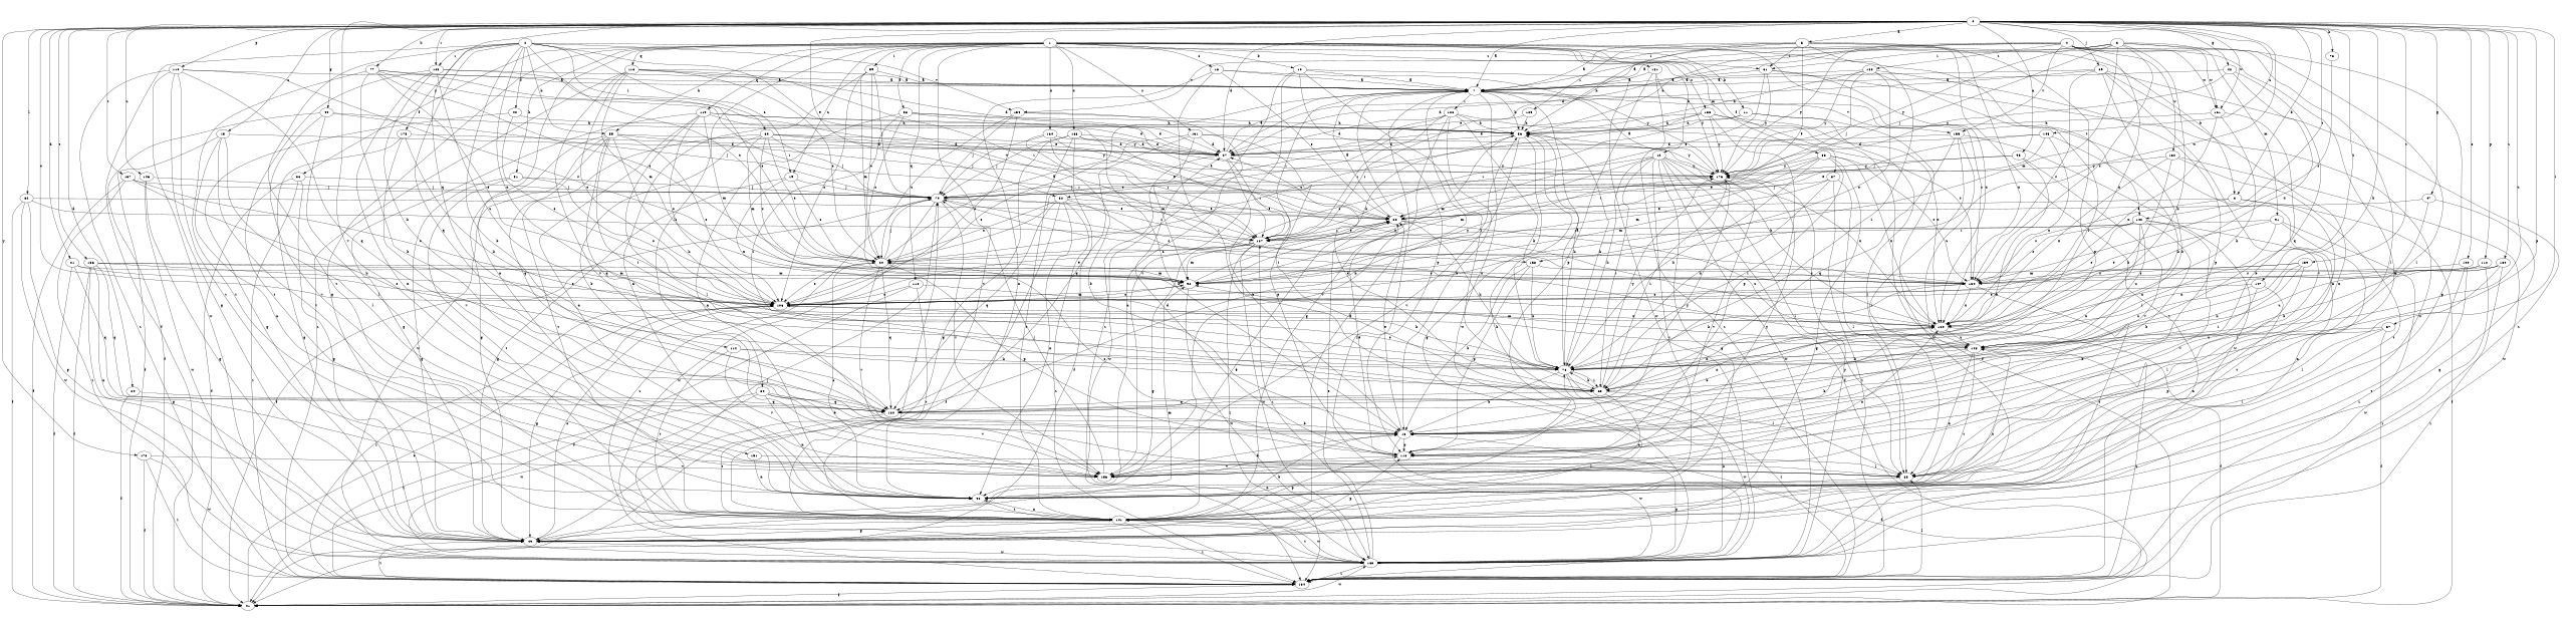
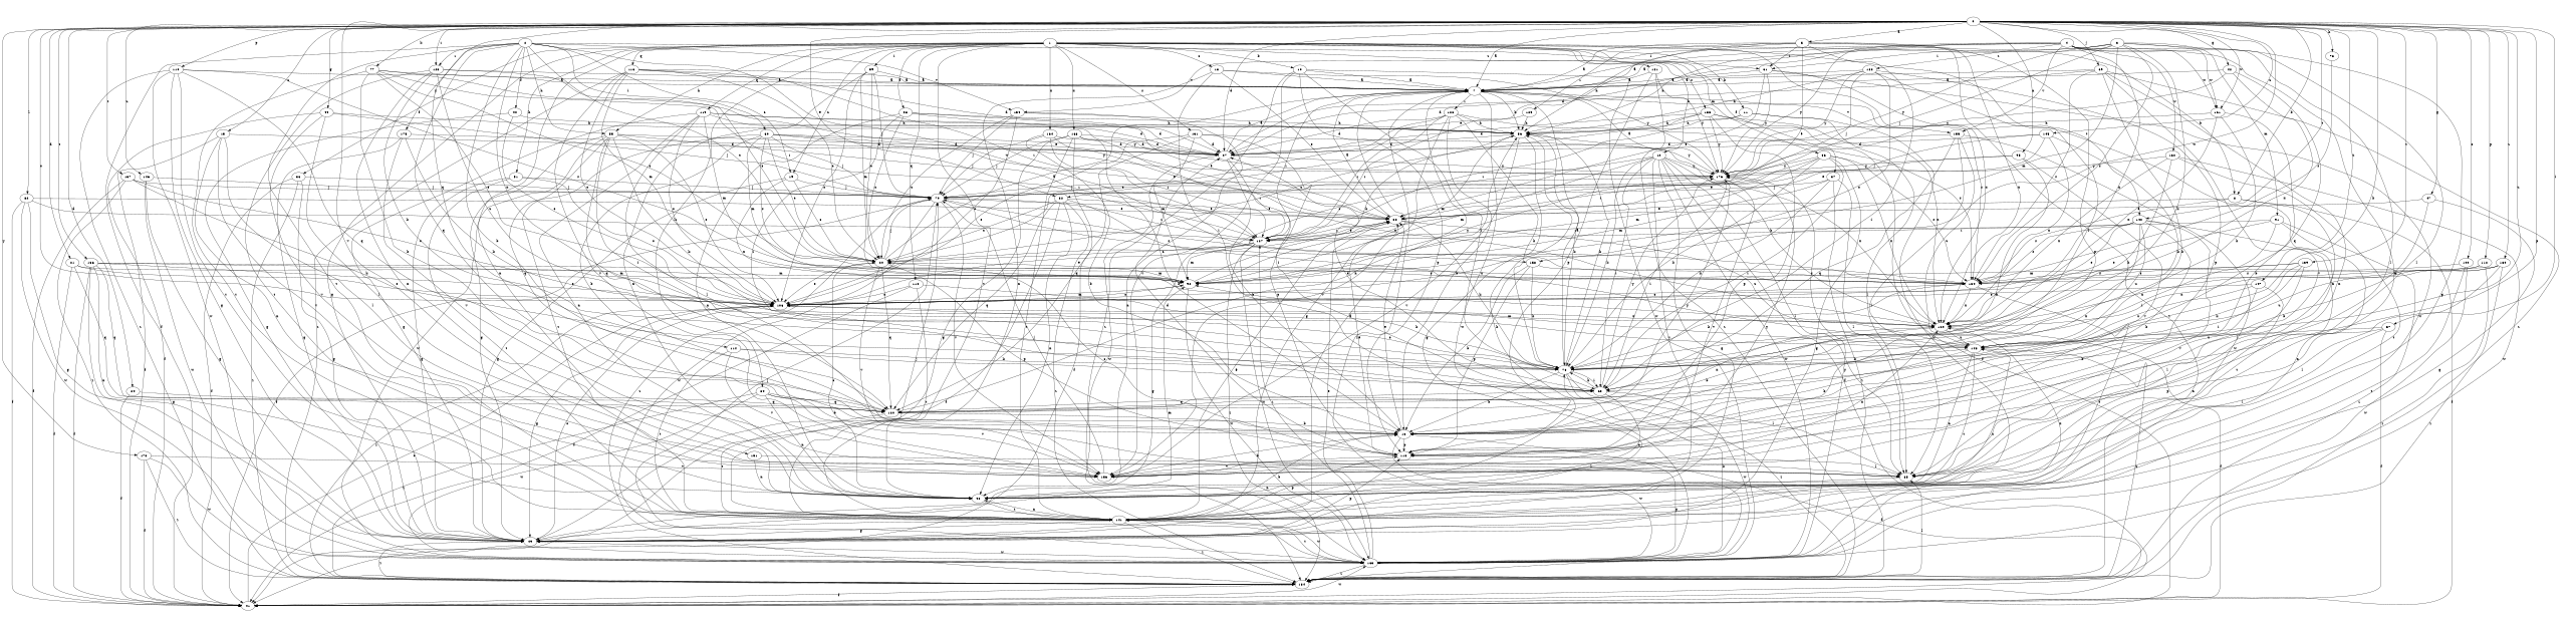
  strict digraph {
    0
    5
    7
    8
    15
    21
    24
    27
    32
    42
    44
    47
    57
    69
    73
    77
    78
    82
    95
    100
    106
    110
    112
    113
    114
    123
    136
    137
    139
    140
    145
    146
    147
    148
    151
    158
    161
    173
    180
    169
    61
    56
    35
    63
    125
    184
    49
    134
    155
    126
    127
    163
    41
    85
    98
    156
    120
    92
    13
    176
    20
    70
    141
    1
    10
    11
    12
    18
    19
    36
    37
    38
    51
    55
    59
    84
    86
    116
    118
    119
    131
    133
    164
    168
    181
    2
    40
    60
    154
    175
    3
    91
    4
    162
    183
    0 -> 5 [label=a]
    0 -> 7 [label=a]
    0 -> 8 [label=b]
    0 -> 15 [label=c]
    0 -> 21 [label=d]
    0 -> 24 [label=d]
    0 -> 27 [label=d]
    0 -> 32 [label=e]
    0 -> 42 [label=g]
    0 -> 44 [label=g]
    0 -> 47 [label=g]
    0 -> 57 [label=i]
    0 -> 69 [label=j]
    0 -> 73 [label=k]
    0 -> 77 [label=k]
    0 -> 78 [label=k]
    0 -> 82 [label=l]
    0 -> 95 [label=n]
    0 -> 100 [label=o]
    0 -> 106 [label=o]
    0 -> 110 [label=p]
    0 -> 112 [label=p]
    0 -> 113 [label=p]
    0 -> 114 [label=q]
    0 -> 123 [label=r]
    0 -> 136 [label=t]
    0 -> 137 [label=t]
    0 -> 139 [label=t]
    0 -> 140 [label=t]
    0 -> 145 [label=u]
    0 -> 146 [label=u]
    0 -> 147 [label=u]
    0 -> 148 [label=u]
    0 -> 151 [label=v]
    0 -> 158 [label=w]
    0 -> 161 [label=w]
    0 -> 173 [label=y]
    0 -> 180 [label=z]
    5 -> 7 [label=a]
    5 -> 32 [label=e]
    5 -> 113 [label=p]
    5 -> 169 [label=x]
    5 -> 61 [label=i]
    5 -> 56 [label=h]
    5 -> 35 [label=e]
    5 -> 63 [label=i]
    5 -> 125 [label=r]
    5 -> 184 [label=z]
    7 -> 56 [label=h]
    7 -> 184 [label=z]
    7 -> 49 [label=g]
    7 -> 134 [label=s]
    7 -> 155 [label=v]
    7 -> 126 [label=r]
    7 -> 127 [label=r]
    7 -> 163 [label=w]
    8 -> 35 [label=e]
    8 -> 134 [label=s]
    8 -> 41 [label=f]
    8 -> 85 [label=l]
    15 -> 27 [label=d]
    15 -> 41 [label=f]
    15 -> 85 [label=l]
    15 -> 98 [label=n]
    15 -> 156 [label=v]
    21 -> 106 [label=o]
    21 -> 41 [label=f]
    21 -> 120 [label=q]
    21 -> 92 [label=m]
    24 -> 41 [label=f]
    24 -> 120 [label=q]
    27 -> 7 [label=a]
    27 -> 127 [label=r]
    27 -> 163 [label=w]
    27 -> 13 [label=b]
    27 -> 176 [label=y]
    32 -> 148 [label=u]
    32 -> 35 [label=e]
    32 -> 184 [label=z]
    32 -> 41 [label=f]
    32 -> 98 [label=n]
    32 -> 120 [label=q]
    32 -> 20 [label=c]
    42 -> 7 [label=a]
    42 -> 169 [label=x]
    42 -> 120 [label=q]
    42 -> 176 [label=y]
    44 -> 56 [label=h]
    44 -> 41 [label=f]
    44 -> 85 [label=l]
    44 -> 156 [label=v]
    44 -> 70 [label=j]
    47 -> 35 [label=e]
    47 -> 49 [label=g]
    47 -> 13 [label=b]
    57 -> 113 [label=p]
    57 -> 148 [label=u]
    57 -> 41 [label=f]
    57 -> 85 [label=l]
    69 -> 7 [label=a]
    69 -> 27 [label=d]
    69 -> 184 [label=z]
    69 -> 134 [label=s]
    69 -> 98 [label=n]
    69 -> 156 [label=v]
    69 -> 13 [label=b]
    73 -> 134 [label=s]
    77 -> 7 [label=a]
    77 -> 106 [label=o]
    77 -> 35 [label=e]
    77 -> 127 [label=r]
    77 -> 13 [label=b]
    77 -> 20 [label=c]
    77 -> 141 [label=t]
    78 -> 7 [label=a]
    78 -> 106 [label=o]
    78 -> 56 [label=h]
    78 -> 63 [label=i]
    78 -> 184 [label=z]
    78 -> 85 [label=l]
    78 -> 13 [label=b]
    82 -> 35 [label=e]
    82 -> 49 [label=g]
    82 -> 127 [label=r]
    82 -> 163 [label=w]
    82 -> 41 [label=f]
    95 -> 35 [label=e]
    95 -> 156 [label=v]
    95 -> 13 [label=b]
    95 -> 176 [label=y]
    100 -> 134 [label=s]
    100 -> 163 [label=w]
    100 -> 141 [label=t]
    106 -> 169 [label=x]
    106 -> 35 [label=e]
    106 -> 184 [label=z]
    106 -> 49 [label=g]
    106 -> 92 [label=m]
    110 -> 7 [label=a]
    110 -> 184 [label=z]
    110 -> 49 [label=g]
    110 -> 134 [label=s]
    110 -> 163 [label=w]
    110 -> 120 [label=q]
    110 -> 141 [label=t]
    112 -> 169 [label=x]
    112 -> 184 [label=z]
    112 -> 134 [label=s]
    113 -> 27 [label=d]
    113 -> 35 [label=e]
    113 -> 85 [label=l]
    113 -> 156 [label=v]
    113 -> 20 [label=c]
    114 -> 78 [label=k]
    114 -> 63 [label=i]
    114 -> 156 [label=v]
    114 -> 141 [label=t]
    123 -> 7 [label=a]
    123 -> 78 [label=k]
    123 -> 148 [label=u]
    123 -> 98 [label=n]
    123 -> 20 [label=c]
    123 -> 141 [label=t]
    136 -> 106 [label=o]
    136 -> 49 [label=g]
    136 -> 134 [label=s]
    136 -> 41 [label=f]
    136 -> 98 [label=n]
    136 -> 120 [label=q]
    136 -> 92 [label=m]
    137 -> 78 [label=k]
    137 -> 106 [label=o]
    137 -> 184 [label=z]
    137 -> 41 [label=f]
    137 -> 70 [label=j]
    139 -> 78 [label=k]
    139 -> 63 [label=i]
    139 -> 134 [label=s]
    139 -> 85 [label=l]
    139 -> 92 [label=m]
    140 -> 106 [label=o]
    140 -> 148 [label=u]
    140 -> 134 [label=s]
    140 -> 127 [label=r]
    140 -> 156 [label=v]
    140 -> 120 [label=x]
    140 -> 13 [label=b]
    140 -> 141 [label=t]
    145 -> 27 [label=d]
    145 -> 78 [label=k]
    145 -> 169 [label=x]
    145 -> 35 [label=e]
    145 -> 70 [label=j]
    146 -> 49 [label=g]
    146 -> 163 [label=w]
    146 -> 70 [label=j]
    147 -> 106 [label=o]
    147 -> 148 [label=u]
    147 -> 98 [label=n]
    147 -> 13 [label=b]
    148 -> 78 [label=k]
    148 -> 98 [label=n]
    148 -> 92 [label=m]
    148 -> 13 [label=b]
    148 -> 141 [label=t]
    151 -> 85 [label=l]
    151 -> 98 [label=n]
    158 -> 78 [label=k]
    158 -> 113 [label=p]
    158 -> 134 [label=s]
    158 -> 13 [label=b]
    161 -> 78 [label=k]
    161 -> 169 [label=x]
    161 -> 56 [label=h]
    161 -> 13 [label=b]
    173 -> 184 [label=z]
    173 -> 163 [label=w]
    173 -> 41 [label=f]
    173 -> 156 [label=v]
    180 -> 148 [label=u]
    180 -> 169 [label=x]
    180 -> 184 [label=z]
    180 -> 134 [label=s]
    180 -> 85 [label=l]
    169 -> 148 [label=u]
    169 -> 56 [label=h]
    169 -> 41 [label=f]
    169 -> 13 [label=b]
    61 -> 7 [label=a]
    61 -> 35 [label=e]
    61 -> 163 [label=w]
    61 -> 98 [label=n]
    61 -> 176 [label=y]
    56 -> 27 [label=d]
    56 -> 78 [label=k]
    56 -> 49 [label=g]
    56 -> 156 [label=v]
    56 -> 92 [label=m]
    35 -> 7 [label=a]
    35 -> 78 [label=k]
    35 -> 148 [label=u]
    35 -> 127 [label=r]
    63 -> 27 [label=d]
    63 -> 78 [label=k]
    63 -> 163 [label=w]
    63 -> 98 [label=n]
    63 -> 120 [label=q]
    63 -> 176 [label=y]
    125 -> 56 [label=h]
    125 -> 127 [label=r]
    184 -> 148 [label=u]
    184 -> 41 [label=f]
    184 -> 85 [label=l]
    49 -> 7 [label=a]
    49 -> 106 [label=o]
    49 -> 113 [label=p]
    49 -> 184 [label=z]
    49 -> 163 [label=w]
    49 -> 92 [label=m]
    134 -> 78 [label=k]
    134 -> 106 [label=o]
    134 -> 169 [label=x]
    134 -> 70 [label=j]
    134 -> 141 [label=t]
    155 -> 27 [label=d]
    155 -> 148 [label=u]
    155 -> 163 [label=w]
    155 -> 85 [label=l]
    155 -> 120 [label=q]
    126 -> 27 [label=d]
    126 -> 78 [label=k]
    126 -> 56 [label=h]
    126 -> 134 [label=s]
    126 -> 127 [label=r]
    126 -> 156 [label=v]
    126 -> 13 [label=b]
    126 -> 20 [label=c]
    127 -> 35 [label=e]
    127 -> 184 [label=z]
    127 -> 49 [label=g]
    127 -> 163 [label=w]
    127 -> 92 [label=m]
    127 -> 20 [label=c]
    163 -> 78 [label=k]
    163 -> 113 [label=p]
    163 -> 35 [label=e]
    163 -> 184 [label=z]
    163 -> 127 [label=r]
    163 -> 176 [label=y]
    163 -> 70 [label=j]
    163 -> 141 [label=t]
    41 -> 106 [label=o]
    41 -> 163 [label=w]
    85 -> 98 [label=n]
    98 -> 20 [label=c]
    98 -> 141 [label=t]
    156 -> 169 [label=x]
    156 -> 13 [label=b]
    156 -> 176 [label=y]
    156 -> 70 [label=j]
    120 -> 169 [label=x]
    120 -> 56 [label=h]
    120 -> 13 [label=b]
    120 -> 141 [label=t]
    92 -> 106 [label=o]
    92 -> 56 [label=h]
    92 -> 163 [label=w]
    92 -> 176 [label=y]
    13 -> 113 [label=p]
    13 -> 35 [label=e]
    13 -> 163 [label=w]
    13 -> 41 [label=f]
    13 -> 176 [label=y]
    176 -> 7 [label=a]
    176 -> 63 [label=i]
    176 -> 156 [label=v]
    176 -> 70 [label=j]
    20 -> 7 [label=a]
    20 -> 106 [label=o]
    20 -> 113 [label=p]
    20 -> 156 [label=v]
    20 -> 120 [label=q]
    20 -> 92 [label=m]
    20 -> 70 [label=j]
    70 -> 35 [label=e]
    70 -> 184 [label=z]
    70 -> 134 [label=s]
    70 -> 127 [label=r]
    70 -> 163 [label=w]
    70 -> 41 [label=f]
    70 -> 156 [label=v]
    141 -> 113 [label=p]
    141 -> 148 [label=u]
-   63 -> 169 [label=x]
+   141 -> 169 [label=x]
    141 -> 56 [label=h]
    141 -> 35 [label=e]
    141 -> 184 [label=z]
    141 -> 49 [label=g]
    141 -> 163 [label=w]
    141 -> 98 [label=n]
    141 -> 13 [label=b]
    141 -> 70 [label=j]
    1 -> 8 [label=b]
    1 -> 140 [label=t]
    1 -> 169 [label=x]
    1 -> 49 [label=g]
    1 -> 98 [label=n]
    1 -> 141 [label=t]
    1 -> 10 [label=b]
    1 -> 11 [label=b]
    1 -> 12 [label=b]
    1 -> 18 [label=c]
    1 -> 19 [label=c]
    1 -> 36 [label=f]
    1 -> 37 [label=f]
    1 -> 38 [label=f]
    1 -> 51 [label=h]
    1 -> 55 [label=h]
    1 -> 59 [label=i]
    1 -> 84 [label=l]
    1 -> 86 [label=m]
    1 -> 116 [label=q]
    1 -> 118 [label=q]
    1 -> 119 [label=q]
    1 -> 131 [label=s]
    1 -> 133 [label=s]
    1 -> 164 [label=x]
    1 -> 168 [label=x]
    1 -> 181 [label=z]
    10 -> 7 [label=a]
    10 -> 113 [label=p]
    10 -> 63 [label=i]
    10 -> 184 [label=z]
    10 -> 163 [label=w]
    10 -> 156 [label=v]
    11 -> 56 [label=h]
    11 -> 127 [label=r]
    11 -> 163 [label=w]
    11 -> 85 [label=l]
    12 -> 78 [label=k]
    12 -> 169 [label=x]
    12 -> 63 [label=i]
    12 -> 49 [label=g]
    12 -> 163 [label=w]
    12 -> 41 [label=f]
    12 -> 85 [label=l]
    12 -> 92 [label=m]
    12 -> 176 [label=y]
    12 -> 20 [label=c]
    12 -> 141 [label=t]
    18 -> 7 [label=a]
    18 -> 35 [label=e]
    18 -> 63 [label=i]
    18 -> 98 [label=n]
    18 -> 176 [label=y]
    19 -> 169 [label=x]
    19 -> 49 [label=g]
    19 -> 20 [label=c]
    19 -> 70 [label=j]
    36 -> 184 [label=z]
    36 -> 49 [label=g]
    36 -> 41 [label=f]
    36 -> 70 [label=j]
    37 -> 78 [label=k]
    37 -> 184 [label=z]
    37 -> 85 [label=l]
    37 -> 92 [label=m]
    37 -> 70 [label=j]
    38 -> 27 [label=d]
    38 -> 56 [label=h]
    38 -> 35 [label=e]
    38 -> 63 [label=i]
    38 -> 98 [label=n]
    38 -> 20 [label=c]
    51 -> 106 [label=o]
    51 -> 49 [label=g]
    51 -> 70 [label=j]
    51 -> 141 [label=t]
    55 -> 27 [label=d]
    55 -> 78 [label=k]
    55 -> 106 [label=o]
    55 -> 63 [label=i]
    55 -> 49 [label=g]
    55 -> 127 [label=r]
    55 -> 163 [label=w]
    55 -> 120 [label=q]
    55 -> 141 [label=t]
    59 -> 7 [label=a]
    59 -> 106 [label=o]
    59 -> 98 [label=n]
    59 -> 92 [label=m]
    59 -> 20 [label=c]
    59 -> 70 [label=j]
    84 -> 184 [label=z]
    84 -> 163 [label=w]
    84 -> 98 [label=n]
    84 -> 156 [label=v]
    84 -> 120 [label=q]
    84 -> 13 [label=b]
    86 -> 78 [label=k]
    86 -> 169 [label=x]
    86 -> 63 [label=i]
    86 -> 49 [label=g]
    86 -> 134 [label=s]
    86 -> 127 [label=r]
    86 -> 92 [label=m]
    86 -> 176 [label=y]
    116 -> 7 [label=a]
    116 -> 27 [label=d]
    116 -> 106 [label=o]
    116 -> 184 [label=z]
    116 -> 127 [label=r]
    116 -> 156 [label=v]
    116 -> 92 [label=m]
    116 -> 20 [label=c]
    118 -> 78 [label=k]
    118 -> 106 [label=o]
    118 -> 41 [label=f]
    118 -> 141 [label=t]
    119 -> 27 [label=d]
    119 -> 106 [label=o]
    119 -> 56 [label=h]
    119 -> 49 [label=g]
    119 -> 85 [label=l]
    119 -> 98 [label=n]
    119 -> 92 [label=m]
    119 -> 176 [label=y]
    131 -> 27 [label=d]
    131 -> 106 [label=o]
    131 -> 113 [label=p]
    131 -> 120 [label=q]
    131 -> 92 [label=m]
    131 -> 176 [label=y]
    133 -> 27 [label=d]
    133 -> 113 [label=p]
    133 -> 169 [label=x]
    133 -> 56 [label=h]
    133 -> 41 [label=f]
    133 -> 176 [label=y]
    133 -> 20 [label=c]
    164 -> 27 [label=d]
    164 -> 169 [label=x]
    164 -> 127 [label=r]
    164 -> 13 [label=b]
    164 -> 70 [label=j]
    168 -> 27 [label=d]
    168 -> 63 [label=i]
    168 -> 49 [label=g]
    168 -> 41 [label=f]
    168 -> 13 [label=b]
    168 -> 70 [label=j]
    168 -> 141 [label=t]
    181 -> 7 [label=a]
    181 -> 113 [label=p]
    181 -> 184 [label=z]
    181 -> 176 [label=y]
    2 -> 123 [label=r]
    2 -> 158 [label=w]
    2 -> 169 [label=x]
    2 -> 61 [label=i]
    2 -> 41 [label=f]
    2 -> 120 [label=q]
    2 -> 13 [label=b]
    2 -> 20 [label=c]
    2 -> 141 [label=t]
    2 -> 19 [label=c]
    2 -> 55 [label=h]
    2 -> 40 [label=f]
    2 -> 60 [label=i]
    2 -> 154 [label=v]
    2 -> 175 [label=y]
    40 -> 106 [label=o]
    40 -> 56 [label=h]
    40 -> 49 [label=g]
    60 -> 27 [label=d]
    60 -> 35 [label=e]
    60 -> 134 [label=s]
    60 -> 120 [label=q]
    60 -> 92 [label=m]
    60 -> 13 [label=b]
    60 -> 176 [label=y]
    60 -> 20 [label=c]
    60 -> 70 [label=j]
    154 -> 106 [label=o]
    154 -> 56 [label=h]
    154 -> 98 [label=n]
    154 -> 20 [label=c]
    154 -> 70 [label=j]
    175 -> 27 [label=d]
    175 -> 78 [label=k]
    175 -> 49 [label=g]
    175 -> 156 [label=v]
    3 -> 7 [label=a]
    3 -> 27 [label=d]
    3 -> 78 [label=k]
    3 -> 161 [label=w]
    3 -> 61 [label=i]
    3 -> 134 [label=s]
    3 -> 85 [label=l]
    3 -> 92 [label=m]
    3 -> 176 [label=y]
    3 -> 70 [label=j]
    3 -> 91 [label=m]
    91 -> 106 [label=o]
    91 -> 63 [label=i]
    91 -> 184 [label=z]
    91 -> 127 [label=r]
    91 -> 98 [label=n]
    4 -> 7 [label=a]
    4 -> 161 [label=w]
    4 -> 169 [label=x]
    4 -> 56 [label=h]
    4 -> 49 [label=g]
    4 -> 155 [label=v]
    4 -> 85 [label=l]
    4 -> 98 [label=n]
    4 -> 176 [label=y]
    4 -> 154 [label=v]
    4 -> 162 [label=w]
    4 -> 183 [label=z]
    162 -> 78 [label=k]
    162 -> 169 [label=x]
    162 -> 163 [label=w]
    162 -> 176 [label=y]
    162 -> 141 [label=t]
    183 -> 7 [label=a]
    183 -> 106 [label=o]
    183 -> 113 [label=p]
    183 -> 56 [label=h]
    183 -> 63 [label=i]
    183 -> 176 [label=y]
    183 -> 70 [label=j]
  }
